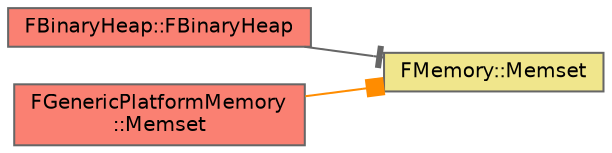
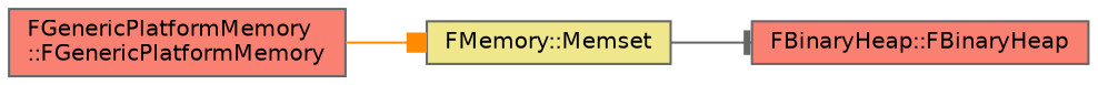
  digraph {
    rankdir=LR
    node [color=grey40 fillcolor=salmon fontname=Helvetica fontsize=10 shape=box style=filled]
    edge [fontname=Helvetica fontsize=10 labelfontname=Helvetica labelfontsize=10 style=solid]
    n1 [color=gray40 fontcolor=black height=0.2 label="FBinaryHeap::FBinaryHeap" width=0.4]
    n2 [fillcolor=khaki height=0.2 label="FMemory::Memset" width=0.4]
-   n3 [height=0.2 label="FGenericPlatformMemory\l::Memset" width=0.4]
-   n1 -> n2 [arrowhead=tee color=gray40]
+   n3 [height=0.2 label="FGenericPlatformMemory\l::FGenericPlatformMemory" width=0.4]
+   n2 -> n1 [arrowhead=tee color=gray40]
    n3 -> n2 [arrowhead=box color=darkorange]
  }
